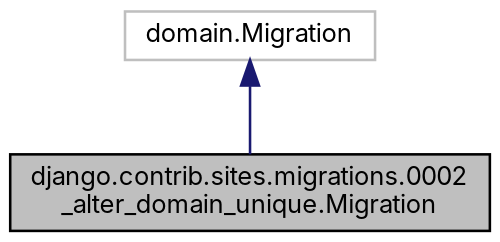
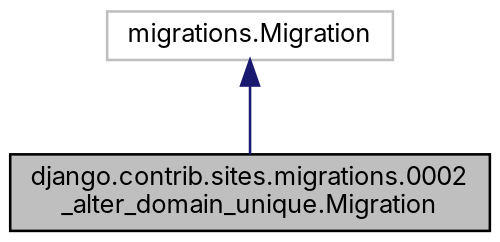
  digraph {
    fontname=Inter
    node [fontname=Inter fontsize=10 shape=record style=filled]
    n1 [color=black fillcolor=grey75 fontcolor=black height=0.2 label="django.contrib.sites.migrations.0002\l_alter_domain_unique.Migration" width=0.4]
-   n2 [color=grey75 fillcolor=white height=0.2 label="domain.Migration" width=0.4]
+   n2 [color=grey75 fillcolor=white height=0.2 label="migrations.Migration" width=0.4]
    n2 -> n1 [color=midnightblue dir=back fontname=Inter fontsize=10 labelfontname=Helvetica labelfontsize=10 style=solid]
  }
